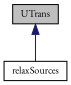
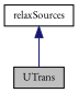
  digraph {
    rankdir=TB
    fontname="EB Garamond"
    node [color=black fontname="EB Garamond" fontsize=10 shape=record]
    n1 [fillcolor=grey75 fontcolor=black height=0.2 label=UTrans style=filled width=0.4]
    n2 [height=0.2 label=relaxSources width=0.4]
-   n1 -> n2 [color=midnightblue dir=back fontname="EB Garamond" fontsize=10 labelfontname=FreeSans labelfontsize=10 style=solid]
+   n2 -> n1 [color=midnightblue dir=back fontname="EB Garamond" fontsize=10 labelfontname=FreeSans labelfontsize=10 style=solid]
  }
